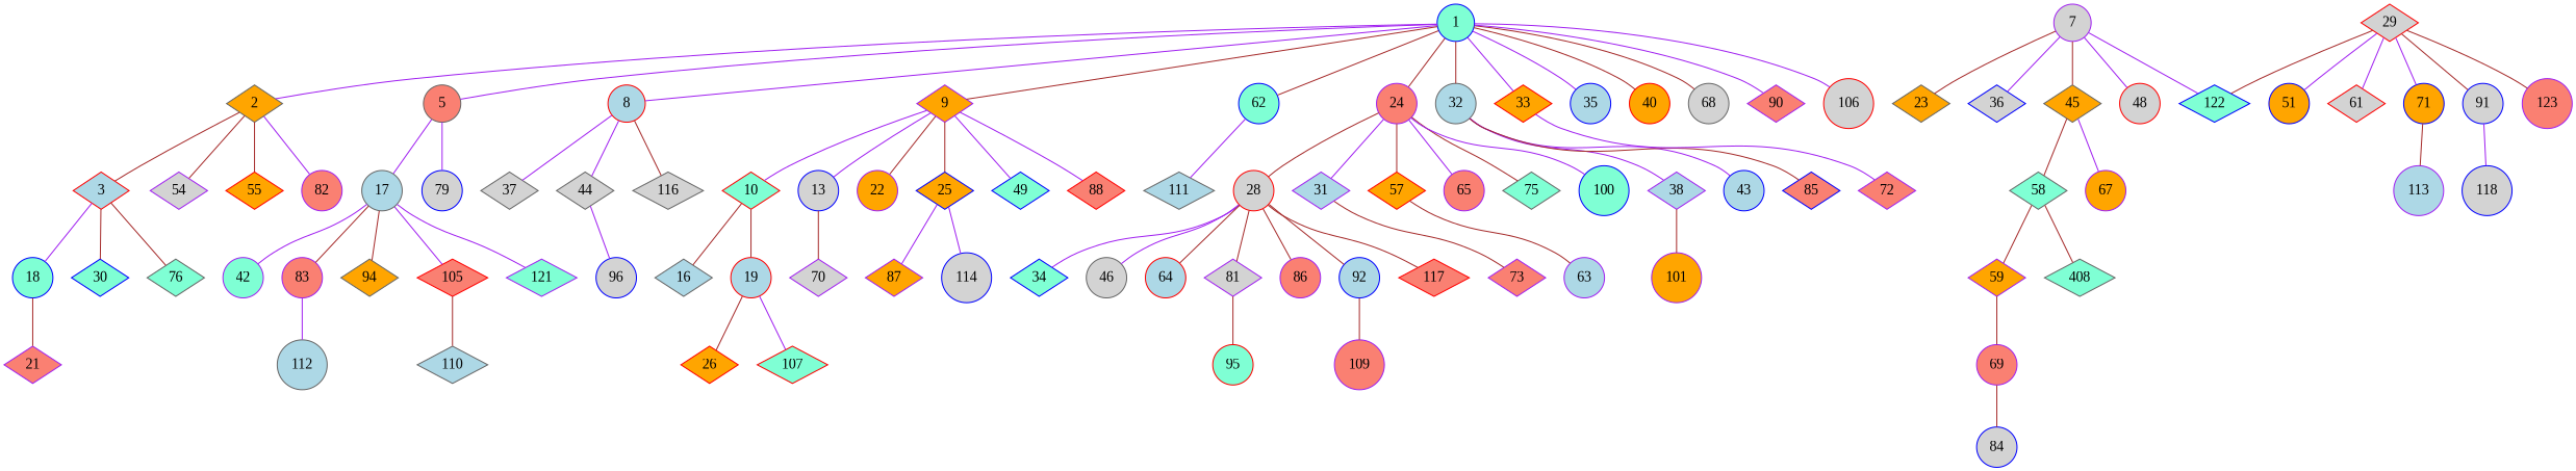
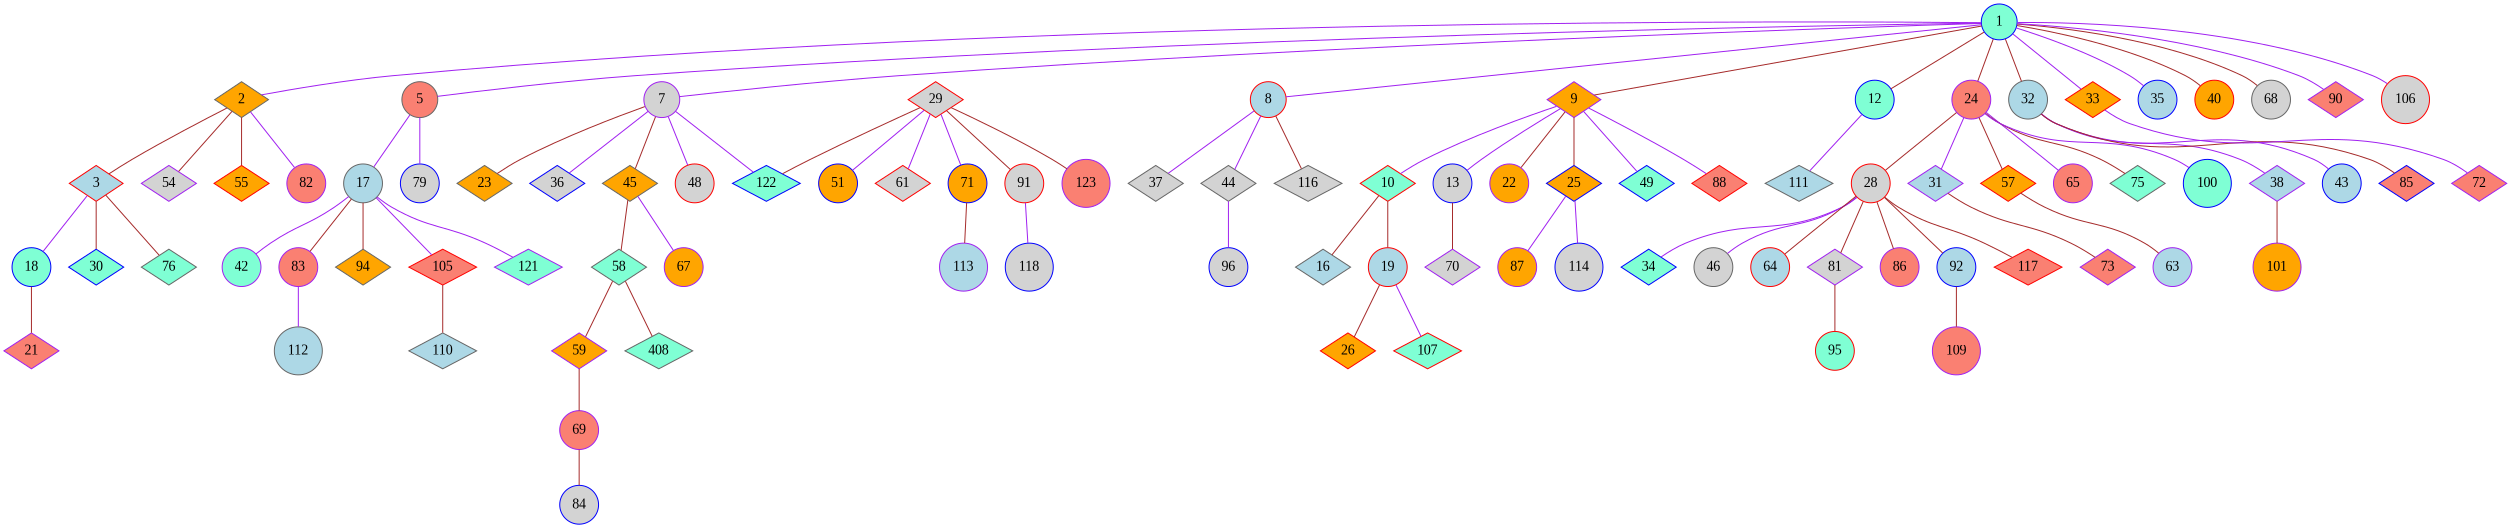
  graph {
    fontname="Liberation Serif"
    node [color=purple fillcolor=lightgrey fontname="Liberation Serif" shape=circle style=filled]
    edge [color=brown fontname="Liberation Serif"]
    1 [color=blue fillcolor=aquamarine super="+4"]
    2 [color=gray40 fillcolor=orange shape=diamond super="+14"]
    5 [color=gray40 fillcolor=salmon super="+78"]
    7 [super="+15"]
    8 [color=red fillcolor=lightblue super="+11"]
    9 [fillcolor=orange shape=diamond super="+39"]
-   12 [color=blue fillcolor=aquamarine label=62]
+   12 [color=blue fillcolor=aquamarine]
    24 [fillcolor=salmon super="+27"]
    32 [color=gray40 fillcolor=lightblue super="+77"]
    33 [color=red fillcolor=orange shape=diamond super="+41"]
    35 [color=blue fillcolor=lightblue]
    40 [color=red fillcolor=orange]
    68 [color=gray40 super="+89"]
    90 [fillcolor=salmon shape=diamond super="+97"]
    106 [color=red]
    3 [color=red fillcolor=lightblue shape=diamond super="+6"]
    54 [shape=diamond super="+60"]
    55 [color=red fillcolor=orange shape=diamond]
    82 [fillcolor=salmon]
    17 [color=gray40 fillcolor=lightblue super="+20"]
    79 [color=blue super="+98"]
    23 [color=gray40 fillcolor=orange shape=diamond]
    36 [color=blue shape=diamond]
    45 [color=gray40 fillcolor=orange shape=diamond super="+52"]
    48 [color=red super="+80"]
    122 [color=blue fillcolor=aquamarine shape=diamond]
    37 [color=gray40 shape=diamond]
    44 [color=gray40 shape=diamond super="+74"]
    116 [color=gray40 shape=diamond]
    10 [color=red fillcolor=aquamarine shape=diamond super="+103"]
    13 [color=blue]
    22 [fillcolor=orange]
    25 [color=blue fillcolor=orange shape=diamond super="+50"]
    49 [color=blue fillcolor=aquamarine shape=diamond]
    88 [color=red fillcolor=salmon shape=diamond super="+124"]
    111 [color=gray40 fillcolor=lightblue shape=diamond]
    28 [color=red super="+56"]
    31 [fillcolor=lightblue shape=diamond]
    57 [color=red fillcolor=orange shape=diamond super="+93"]
    65 [fillcolor=salmon]
    75 [color=gray40 fillcolor=aquamarine shape=diamond super="+102"]
    100 [color=blue fillcolor=aquamarine]
    38 [fillcolor=lightblue shape=diamond super="+66"]
    43 [color=blue fillcolor=lightblue]
    85 [color=blue fillcolor=salmon shape=diamond]
    72 [fillcolor=salmon shape=diamond super="+115"]
    18 [color=blue fillcolor=aquamarine]
    30 [color=blue fillcolor=aquamarine shape=diamond]
    76 [color=gray40 fillcolor=aquamarine shape=diamond]
    21 [fillcolor=salmon shape=diamond]
    42 [fillcolor=aquamarine]
    83 [fillcolor=salmon]
    94 [color=gray40 fillcolor=orange shape=diamond]
    105 [color=red fillcolor=salmon shape=diamond]
    121 [fillcolor=aquamarine shape=diamond]
    29 [color=red shape=diamond super="+53"]
    51 [color=blue fillcolor=orange]
    61 [color=red shape=diamond]
    71 [color=blue fillcolor=orange]
-   91 [color=blue super="+120"]
+   91 [color=red super="+120"]
    123 [fillcolor=salmon]
    58 [color=gray40 fillcolor=aquamarine shape=diamond super="+104"]
    67 [fillcolor=orange]
    96 [color=blue]
    16 [color=gray40 fillcolor=lightblue shape=diamond]
    19 [color=red fillcolor=lightblue super="+47"]
    70 [shape=diamond]
-   87 [fillcolor=orange shape=diamond]
+   87 [fillcolor=orange]
    114 [color=blue]
    26 [color=red fillcolor=orange shape=diamond]
    107 [color=red fillcolor=aquamarine shape=diamond]
    112 [color=gray40 fillcolor=lightblue super="+119"]
    110 [color=gray40 fillcolor=lightblue shape=diamond]
    34 [color=blue fillcolor=aquamarine shape=diamond]
    46 [color=gray40]
    64 [color=red fillcolor=lightblue]
    81 [shape=diamond]
    86 [fillcolor=salmon]
    92 [color=blue fillcolor=lightblue]
    117 [color=red fillcolor=salmon shape=diamond]
    73 [fillcolor=salmon shape=diamond]
    63 [fillcolor=lightblue]
    95 [color=red fillcolor=aquamarine]
    109 [fillcolor=salmon]
    113 [fillcolor=lightblue]
    118 [color=blue]
    101 [fillcolor=orange]
    59 [fillcolor=orange shape=diamond super="+62"]
    n89 [color=gray40 fillcolor=aquamarine label=408 shape=diamond]
    69 [fillcolor=salmon]
    84 [color=blue super="+99"]
    1 -- 2 [color=purple]
    1 -- 5 [color=purple]
+   1 -- 7 [color=purple]
    1 -- 8 [color=purple]
    1 -- 9
    1 -- 12
    1 -- 24
    1 -- 32
    1 -- 33 [color=purple]
    1 -- 35 [color=purple]
    1 -- 40
    1 -- 68
    1 -- 90 [color=purple]
    1 -- 106 [color=purple]
    2 -- 3
    2 -- 54
    2 -- 55
    2 -- 82 [color=purple]
    5 -- 17 [color=purple]
    5 -- 79 [color=purple]
    7 -- 23
    7 -- 36 [color=purple]
    7 -- 45
    7 -- 48 [color=purple]
    7 -- 122 [color=purple]
    8 -- 37 [color=purple]
    8 -- 44 [color=purple]
    8 -- 116
    9 -- 10 [color=purple]
    9 -- 13 [color=purple]
    9 -- 22
    9 -- 25
    9 -- 49 [color=purple]
    9 -- 88 [color=purple]
    12 -- 111 [color=purple]
    24 -- 28
    24 -- 31 [color=purple]
    24 -- 57
    24 -- 65 [color=purple]
    24 -- 75
    24 -- 100 [color=purple]
    32 -- 38 [color=purple]
    32 -- 43 [color=purple]
    32 -- 85
    33 -- 72 [color=purple]
    3 -- 18 [color=purple]
    3 -- 30
    3 -- 76
    17 -- 42 [color=purple]
    17 -- 83
    17 -- 94
    17 -- 105 [color=purple]
    17 -- 121 [color=purple]
    45 -- 58
    45 -- 67 [color=purple]
    44 -- 96 [color=purple]
    10 -- 16
    10 -- 19
    13 -- 70
    25 -- 87 [color=purple]
    25 -- 114 [color=purple]
    28 -- 34 [color=purple]
    28 -- 46 [color=purple]
    28 -- 64
    28 -- 81
    28 -- 86
    28 -- 92
    28 -- 117
    31 -- 73
    57 -- 63
    38 -- 101
    18 -- 21
    83 -- 112 [color=purple]
    105 -- 110
    29 -- 122
    29 -- 51 [color=purple]
    29 -- 61 [color=purple]
    29 -- 71 [color=purple]
    29 -- 91
    29 -- 123
    71 -- 113
    91 -- 118 [color=purple]
    58 -- 59
    58 -- n89
    19 -- 26
    19 -- 107 [color=purple]
    81 -- 95
    92 -- 109
    59 -- 69
    69 -- 84
  }
